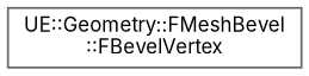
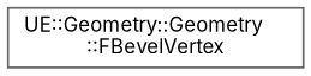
  digraph {
    rankdir=TB
    fontname=Inter
-   n1 [color=grey40 fillcolor=white fontname=Inter fontsize=10 height=0.2 label="UE::Geometry::FMeshBevel\l::FBevelVertex" shape=box style=filled width=0.4]
+   n1 [color=grey40 fillcolor=white fontname=Inter fontsize=10 height=0.2 label="UE::Geometry::Geometry\l::FBevelVertex" shape=box style=filled width=0.4]
  }
